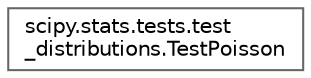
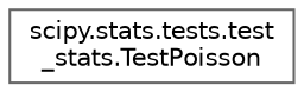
  digraph {
    rankdir=LR
-   n1 [color=grey40 fillcolor=white fontname=Helvetica fontsize=10 height=0.2 label="scipy.stats.tests.test\l_distributions.TestPoisson" shape=box style=filled width=0.4]
+   n1 [color=grey40 fillcolor=white fontname=Helvetica fontsize=10 height=0.2 label="scipy.stats.tests.test\l_stats.TestPoisson" shape=box style=filled width=0.4]
  }
